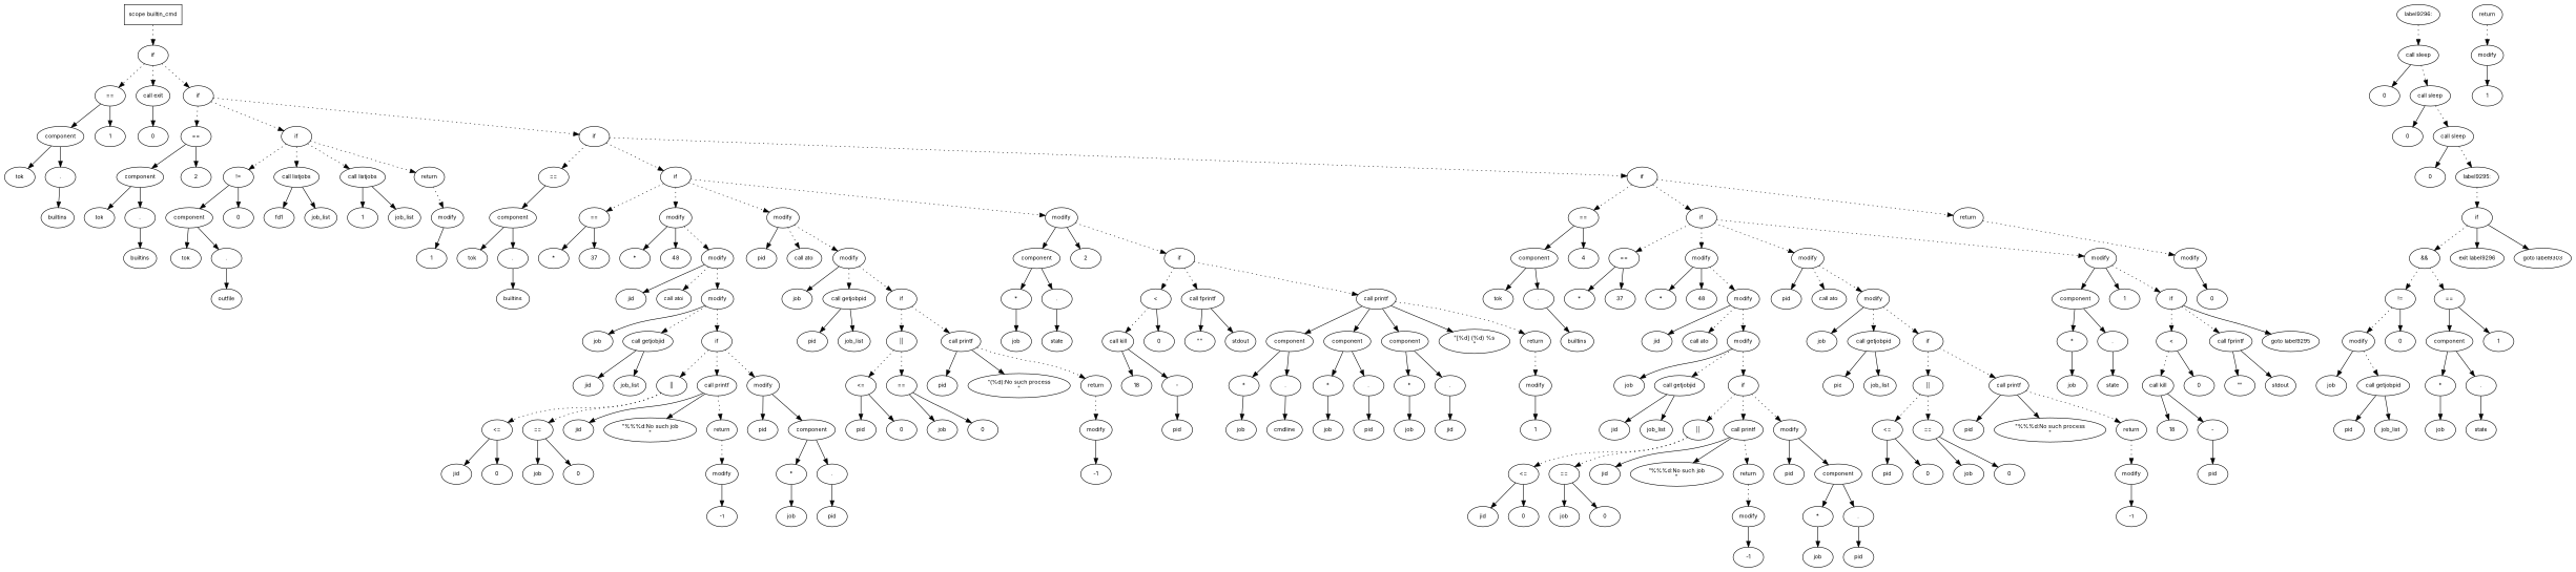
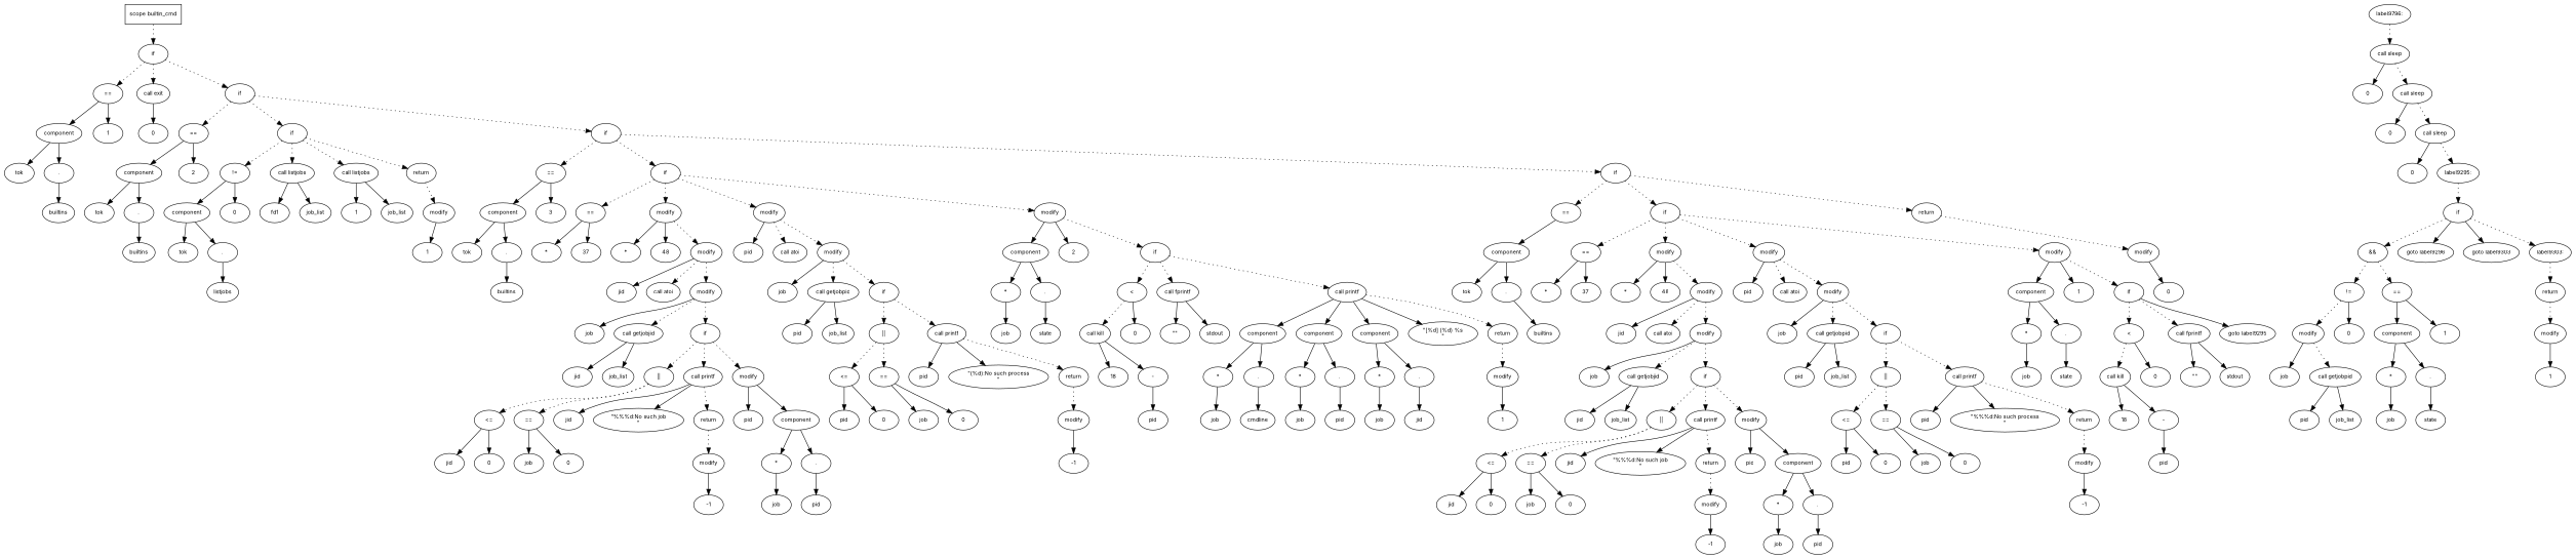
  digraph {
    fontname=Inter
    fontsize=10
    node [fontname=Inter fontsize=10 shape=ellipse]
    edge [fontname=Inter fontsize=10]
    n1 [label="scope builtin_cmd" shape=box]
    n2 [label=if]
    n3 [label="=="]
    n4 [label="call exit"]
    n5 [label=if]
    n6 [label=component]
    n7 [label=1]
    n8 [label=0]
    n9 [label="=="]
    n10 [label=if]
    n11 [label=if]
    n12 [label=tok]
    n13 [label="."]
    n14 [label=builtins]
    n15 [label=component]
    n16 [label=2]
    n17 [label="!="]
    n18 [label="call listjobs"]
    n19 [label="call listjobs"]
    n20 [label=return]
    n21 [label="=="]
    n22 [label=if]
    n23 [label=if]
    n24 [label=tok]
    n25 [label="."]
    n26 [label=builtins]
    n27 [label=component]
    n28 [label=0]
    n29 [label=fd1]
    n30 [label=job_list]
    n31 [label=1]
    n32 [label=job_list]
    n33 [label=modify]
    n34 [label=tok]
    n35 [label="."]
-   n36 [label=outfile]
+   n36 [label=listjobs]
    n37 [label=1]
    n38 [label=component]
+   n39 [label=3]
    n40 [label="=="]
    n41 [label=modify]
    n42 [label=modify]
    n43 [label=modify]
    n44 [label="=="]
    n45 [label=if]
    n46 [label=return]
    n47 [label=tok]
    n48 [label="."]
    n49 [label=builtins]
    n50 [label="*"]
    n51 [label=37]
    n52 [label="*"]
    n53 [label=48]
    n54 [label=modify]
    n55 [label=pid]
    n56 [label="call atoi"]
    n57 [label=modify]
    n58 [label=component]
    n59 [label=2]
    n60 [label=if]
    n61 [label=jid]
    n62 [label="call atoi"]
    n63 [label=modify]
    n64 [label=job]
    n65 [label="call getjobjid"]
    n66 [label=if]
    n67 [label=jid]
    n68 [label=job_list]
    n69 [label="||"]
    n70 [label="call printf"]
    n71 [label=modify]
    n72 [label="<="]
    n73 [label="=="]
    n74 [label=jid]
    n75 [label="\"%%%d:No such job\n\""]
    n76 [label=return]
    n77 [label=pid]
    n78 [label=component]
    n79 [label=jid]
    n80 [label=0]
    n81 [label=job]
    n82 [label=0]
    n83 [label=modify]
    n84 [label=-1]
    n85 [label="*"]
    n86 [label="."]
    n87 [label=job]
    n88 [label=pid]
    n89 [label=job]
    n90 [label="call getjobpid"]
    n91 [label=if]
    n92 [label=pid]
    n93 [label=job_list]
    n94 [label="||"]
    n95 [label="call printf"]
    n96 [label="<="]
    n97 [label="=="]
    n98 [label=pid]
    n99 [label="\"(%d):No such process\n\""]
    n100 [label=return]
    n101 [label=pid]
    n102 [label=0]
    n103 [label=job]
    n104 [label=0]
    n105 [label=modify]
    n106 [label=-1]
    n107 [label="*"]
    n108 [label="."]
    n109 [label="<"]
    n110 [label="call fprintf"]
    n111 [label="call printf"]
    n112 [label=job]
    n113 [label=state]
    n114 [label="call kill"]
    n115 [label=0]
    n116 [label="\"\""]
    n117 [label=stdout]
    n118 [label=component]
    n119 [label=component]
    n120 [label=component]
    n121 [label="\"[%d] (%d) %s\n\""]
    n122 [label=return]
    n123 [label=18]
    n124 [label="-"]
    n125 [label=pid]
    n126 [label="*"]
    n127 [label="."]
    n128 [label="*"]
    n129 [label="."]
    n130 [label="*"]
    n131 [label="."]
    n132 [label=modify]
    n133 [label=job]
    n134 [label=cmdline]
    n135 [label=job]
    n136 [label=pid]
    n137 [label=job]
    n138 [label=jid]
    n139 [label=1]
    n140 [label=component]
-   n141 [label=4]
    n142 [label="=="]
    n143 [label=modify]
    n144 [label=modify]
    n145 [label=modify]
    n146 [label=modify]
    n147 [label=tok]
    n148 [label="."]
    n149 [label=builtins]
    n150 [label="*"]
    n151 [label=37]
    n152 [label="*"]
    n153 [label=48]
    n154 [label=modify]
    n155 [label=pid]
    n156 [label="call atoi"]
    n157 [label=modify]
    n158 [label=component]
    n159 [label=1]
    n160 [label=if]
    n161 [label=jid]
    n162 [label="call atoi"]
    n163 [label=modify]
    n164 [label=job]
    n165 [label="call getjobjid"]
    n166 [label=if]
    n167 [label=jid]
    n168 [label=job_list]
    n169 [label="||"]
    n170 [label="call printf"]
    n171 [label=modify]
    n172 [label="<="]
    n173 [label="=="]
    n174 [label=jid]
    n175 [label="\"%%%d:No such job\n\""]
    n176 [label=return]
    n177 [label=pid]
    n178 [label=component]
    n179 [label=jid]
    n180 [label=0]
    n181 [label=job]
    n182 [label=0]
    n183 [label=modify]
    n184 [label=-1]
    n185 [label="*"]
    n186 [label="."]
    n187 [label=job]
    n188 [label=pid]
    n189 [label=job]
    n190 [label="call getjobpid"]
    n191 [label=if]
    n192 [label=pid]
    n193 [label=job_list]
    n194 [label="||"]
    n195 [label="call printf"]
    n196 [label="<="]
    n197 [label="=="]
    n198 [label=pid]
    n199 [label="\"%%%d:No such process\n\""]
    n200 [label=return]
    n201 [label=pid]
    n202 [label=0]
    n203 [label=job]
    n204 [label=0]
    n205 [label=modify]
    n206 [label=-1]
    n207 [label="*"]
    n208 [label="."]
    n209 [label="<"]
    n210 [label="call fprintf"]
    n211 [label="goto label9295"]
    n212 [label=job]
    n213 [label=state]
    n214 [label="call kill"]
    n215 [label=0]
    n216 [label="\"\""]
    n217 [label=stdout]
    n218 [label=18]
    n219 [label="-"]
    n220 [label=pid]
-   n221 [label="label9296:"]
+   n221 [label="label9796:"]
    n222 [label="call sleep"]
    n223 [label=0]
    n224 [label="call sleep"]
    n225 [label=0]
    n226 [label="call sleep"]
    n227 [label=0]
    n228 [label="label9295:"]
    n229 [label=if]
    n230 [label="&&"]
-   n231 [label="exit label9296"]
+   n231 [label="goto label9296"]
    n232 [label="goto label9303"]
+   n233 [label="label9303:"]
    n234 [label="!="]
    n235 [label="=="]
    n236 [label=return]
    n237 [label=modify]
    n238 [label=0]
    n239 [label=component]
    n240 [label=1]
    n241 [label=job]
    n242 [label="call getjobpid"]
    n243 [label=pid]
    n244 [label=job_list]
    n245 [label="*"]
    n246 [label="."]
    n247 [label=job]
    n248 [label=state]
    n249 [label=modify]
    n250 [label=1]
    n251 [label=0]
    n1 -> n2 [style=dotted]
    n2 -> n3 [style=dotted]
    n2 -> n4 [style=dotted]
    n2 -> n5 [style=dotted]
    n3 -> n6
    n3 -> n7
    n4 -> n8
    n5 -> n9 [style=dotted]
    n5 -> n10 [style=dotted]
    n5 -> n11 [style=dotted]
    n6 -> n12
    n6 -> n13
    n9 -> n15
    n9 -> n16
    n10 -> n17 [style=dotted]
    n10 -> n18 [style=dotted]
    n10 -> n19 [style=dotted]
    n10 -> n20 [style=dotted]
    n11 -> n21 [style=dotted]
    n11 -> n22 [style=dotted]
    n11 -> n23 [style=dotted]
    n13 -> n14
    n15 -> n24
    n15 -> n25
    n17 -> n27
    n17 -> n28
    n18 -> n29
    n18 -> n30
    n19 -> n31
    n19 -> n32
    n20 -> n33 [style=dotted]
    n21 -> n38
+   n21 -> n39
    n22 -> n40 [style=dotted]
    n22 -> n41 [style=dotted]
    n22 -> n42 [style=dotted]
    n22 -> n43 [style=dotted]
    n23 -> n44 [style=dotted]
    n23 -> n45 [style=dotted]
    n23 -> n46 [style=dotted]
    n25 -> n26
    n27 -> n34
    n27 -> n35
    n33 -> n37
    n35 -> n36
    n38 -> n47
    n38 -> n48
    n40 -> n50
    n40 -> n51
    n41 -> n52
    n41 -> n53
    n41 -> n54 [style=dotted]
    n42 -> n55
    n42 -> n56 [style=dotted]
    n42 -> n57 [style=dotted]
    n43 -> n58
    n43 -> n59
    n43 -> n60 [style=dotted]
    n44 -> n140
-   n44 -> n141
    n45 -> n142 [style=dotted]
    n45 -> n143 [style=dotted]
    n45 -> n144 [style=dotted]
    n45 -> n145 [style=dotted]
    n46 -> n146 [style=dotted]
    n48 -> n49
    n54 -> n61
    n54 -> n62 [style=dotted]
    n54 -> n63 [style=dotted]
    n57 -> n89
    n57 -> n90 [style=dotted]
    n57 -> n91 [style=dotted]
    n58 -> n107
    n58 -> n108
    n60 -> n109 [style=dotted]
    n60 -> n110 [style=dotted]
    n60 -> n111 [style=dotted]
    n63 -> n64
    n63 -> n65 [style=dotted]
    n63 -> n66 [style=dotted]
    n65 -> n67
    n65 -> n68
    n66 -> n69 [style=dotted]
    n66 -> n70 [style=dotted]
    n66 -> n71 [style=dotted]
    n69 -> n72 [style=dotted]
    n69 -> n73 [style=dotted]
    n70 -> n74
    n70 -> n75
    n70 -> n76 [style=dotted]
    n71 -> n77
    n71 -> n78
    n72 -> n79
    n72 -> n80
    n73 -> n81
    n73 -> n82
    n76 -> n83 [style=dotted]
    n78 -> n85
    n78 -> n86
    n83 -> n84
    n85 -> n87
    n86 -> n88
    n90 -> n92
    n90 -> n93
    n91 -> n94 [style=dotted]
    n91 -> n95 [style=dotted]
    n94 -> n96 [style=dotted]
    n94 -> n97 [style=dotted]
    n95 -> n98
    n95 -> n99
    n95 -> n100 [style=dotted]
    n96 -> n101
    n96 -> n102
    n97 -> n103
    n97 -> n104
    n100 -> n105 [style=dotted]
    n105 -> n106
    n107 -> n112
    n108 -> n113
    n109 -> n114 [style=dotted]
    n109 -> n115
    n110 -> n116
    n110 -> n117
    n111 -> n118
    n111 -> n119
    n111 -> n120
    n111 -> n121
    n111 -> n122 [style=dotted]
    n114 -> n123
    n114 -> n124
    n118 -> n126
    n118 -> n127
    n119 -> n128
    n119 -> n129
    n120 -> n130
    n120 -> n131
    n122 -> n132 [style=dotted]
    n124 -> n125
    n126 -> n133
    n127 -> n134
    n128 -> n135
    n129 -> n136
    n130 -> n137
    n131 -> n138
    n132 -> n139
    n140 -> n147
    n140 -> n148
    n142 -> n150
    n142 -> n151
    n143 -> n152
    n143 -> n153
    n143 -> n154 [style=dotted]
    n144 -> n155
    n144 -> n156 [style=dotted]
    n144 -> n157 [style=dotted]
    n145 -> n158
    n145 -> n159
    n145 -> n160 [style=dotted]
    n146 -> n251
    n148 -> n149
    n154 -> n161
    n154 -> n162 [style=dotted]
    n154 -> n163 [style=dotted]
    n157 -> n189
    n157 -> n190 [style=dotted]
    n157 -> n191 [style=dotted]
    n158 -> n207
    n158 -> n208
    n160 -> n209 [style=dotted]
    n160 -> n210 [style=dotted]
    n160 -> n211
    n163 -> n164
    n163 -> n165 [style=dotted]
    n163 -> n166 [style=dotted]
    n165 -> n167
    n165 -> n168
    n166 -> n169 [style=dotted]
    n166 -> n170 [style=dotted]
    n166 -> n171 [style=dotted]
    n169 -> n172 [style=dotted]
    n169 -> n173 [style=dotted]
    n170 -> n174
    n170 -> n175
    n170 -> n176 [style=dotted]
    n171 -> n177
    n171 -> n178
    n172 -> n179
    n172 -> n180
    n173 -> n181
    n173 -> n182
    n176 -> n183 [style=dotted]
    n178 -> n185
    n178 -> n186
    n183 -> n184
    n185 -> n187
    n186 -> n188
    n190 -> n192
    n190 -> n193
    n191 -> n194 [style=dotted]
    n191 -> n195 [style=dotted]
    n194 -> n196 [style=dotted]
    n194 -> n197 [style=dotted]
    n195 -> n198
    n195 -> n199
    n195 -> n200 [style=dotted]
    n196 -> n201
    n196 -> n202
    n197 -> n203
    n197 -> n204
    n200 -> n205 [style=dotted]
    n205 -> n206
    n207 -> n212
    n208 -> n213
    n209 -> n214 [style=dotted]
    n209 -> n215
    n210 -> n216
    n210 -> n217
    n214 -> n218
    n214 -> n219
    n219 -> n220
    n221 -> n222 [style=dotted]
    n222 -> n223
    n222 -> n224 [style=dotted]
    n224 -> n225
    n224 -> n226 [style=dotted]
    n226 -> n227
    n226 -> n228 [style=dotted]
    n228 -> n229 [style=dotted]
    n229 -> n230 [style=dotted]
    n229 -> n231
    n229 -> n232
+   n229 -> n233 [style=dotted]
    n230 -> n234 [style=dotted]
    n230 -> n235 [style=dotted]
+   n233 -> n236 [style=dotted]
    n234 -> n237 [style=dotted]
    n234 -> n238
    n235 -> n239
    n235 -> n240
    n236 -> n249 [style=dotted]
    n237 -> n241
    n237 -> n242 [style=dotted]
    n239 -> n245
    n239 -> n246
    n242 -> n243
    n242 -> n244
    n245 -> n247
    n246 -> n248
    n249 -> n250
  }
